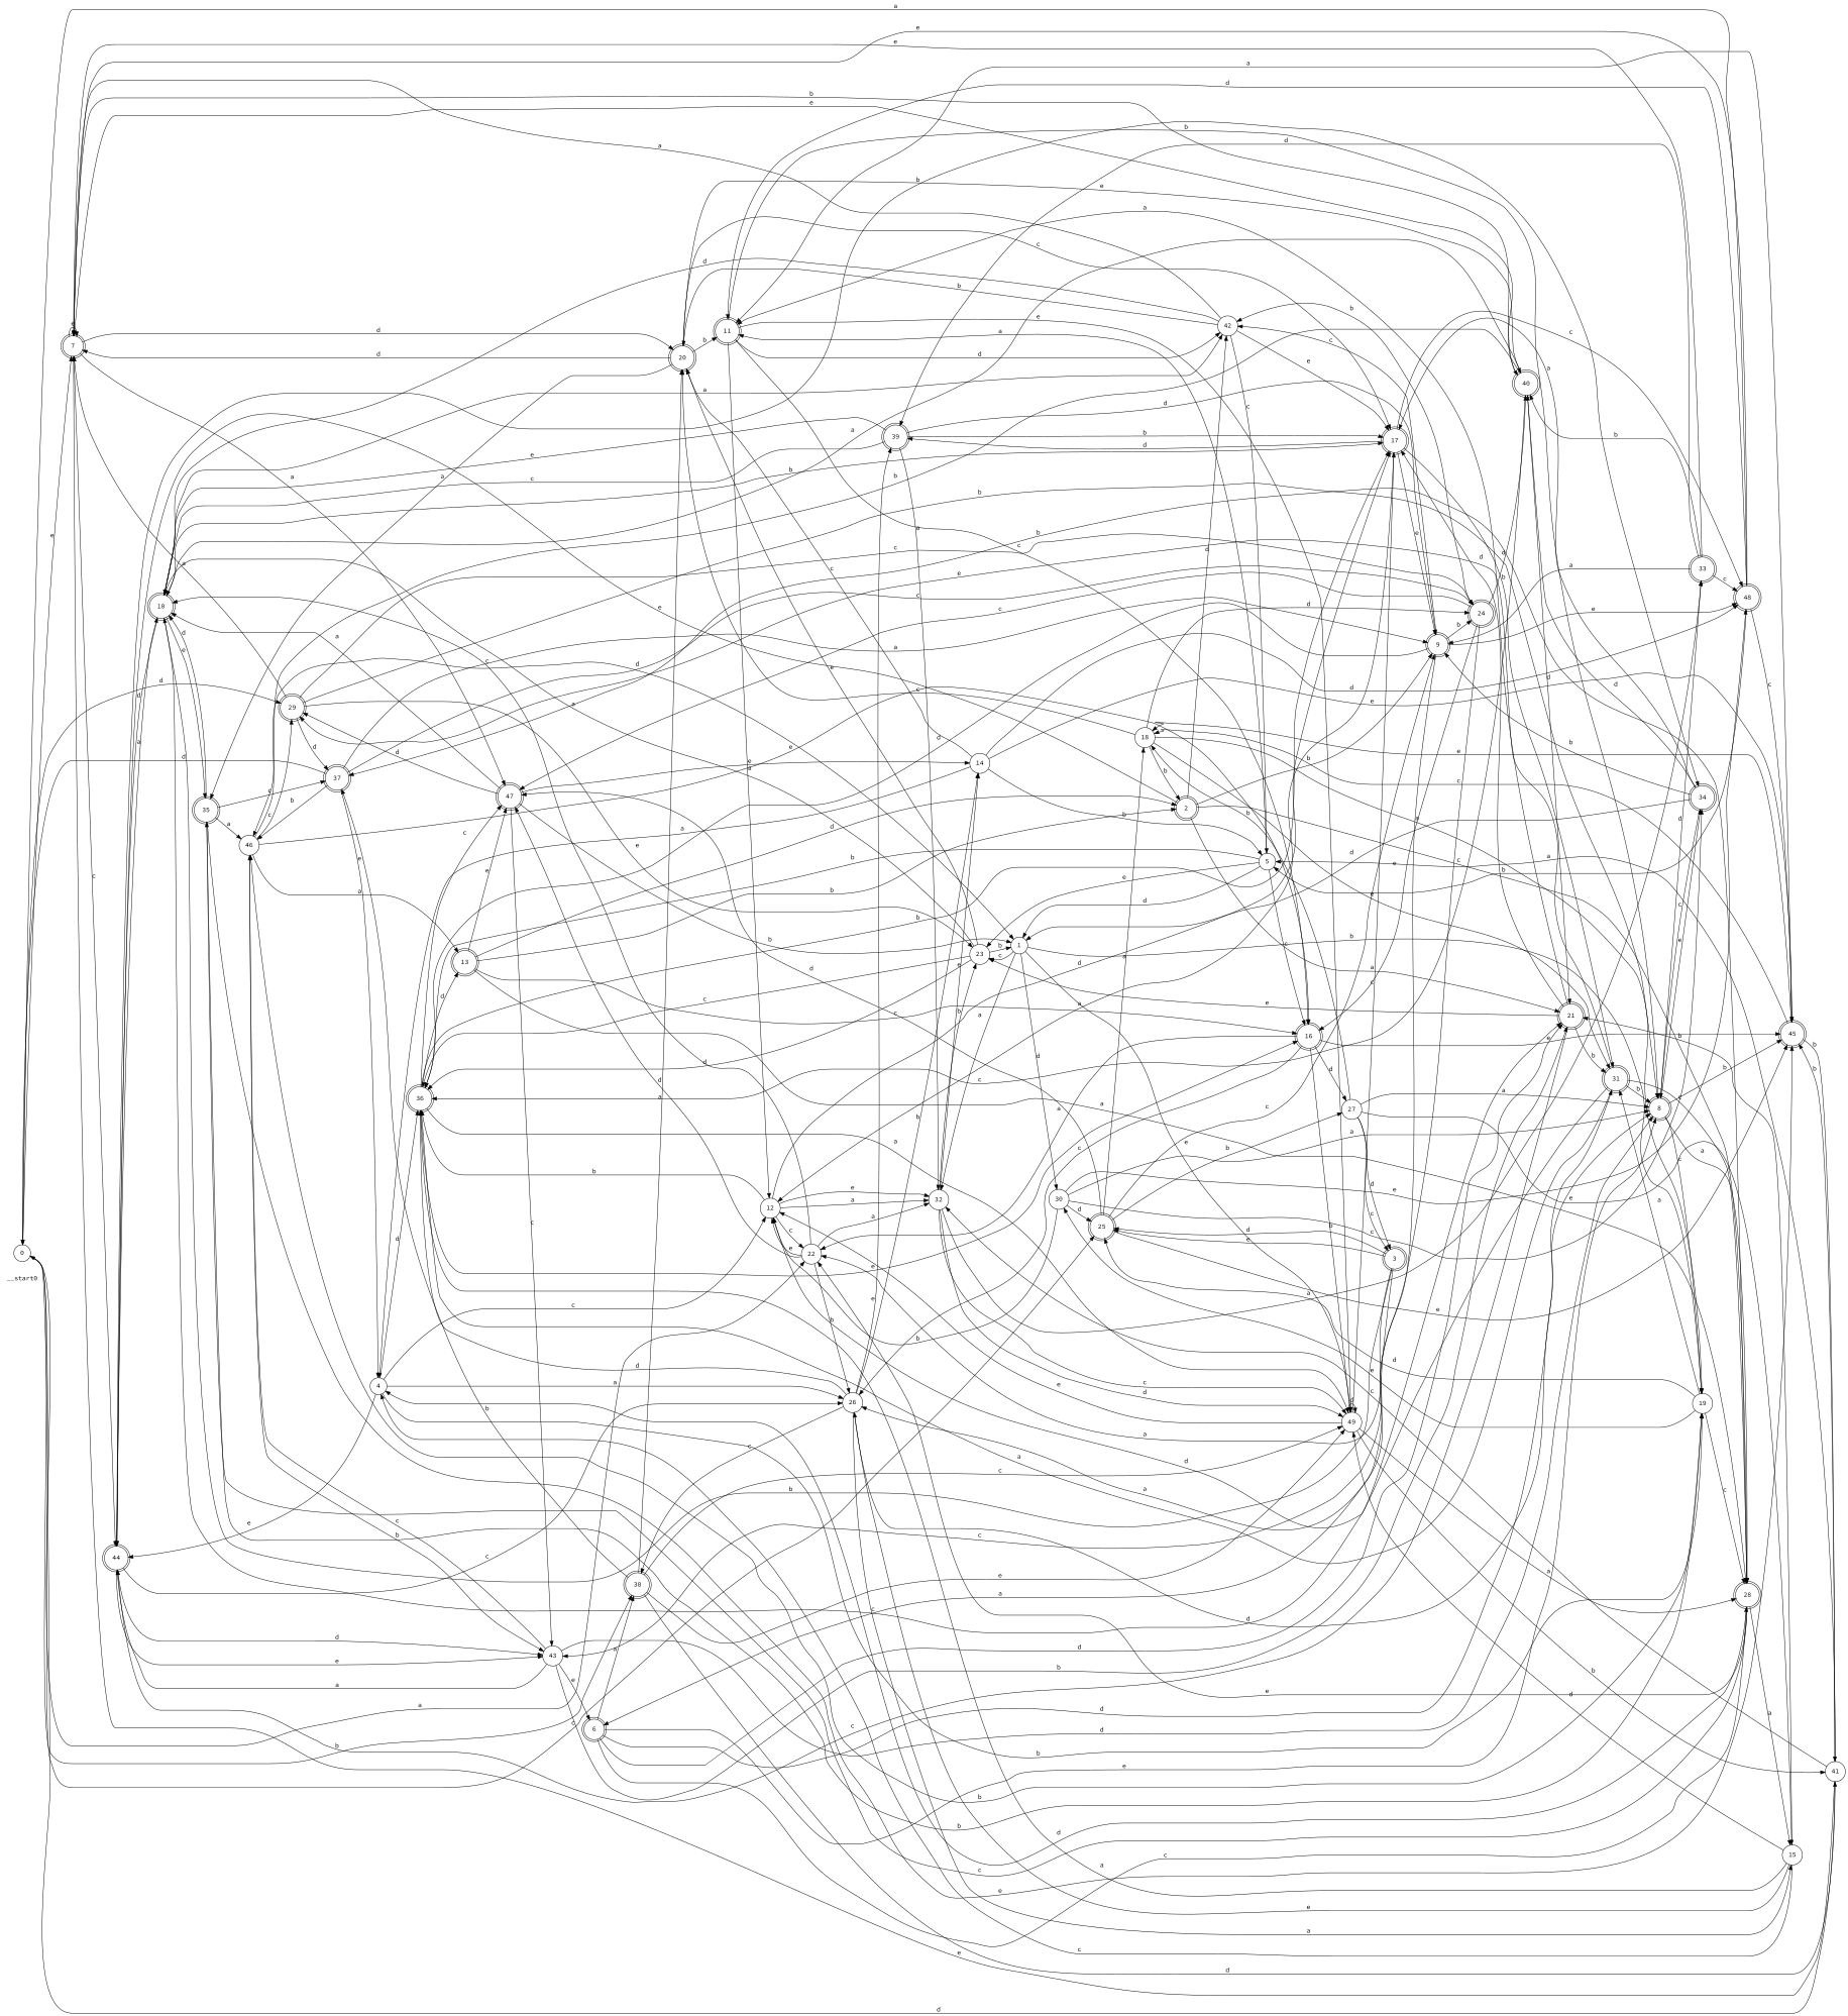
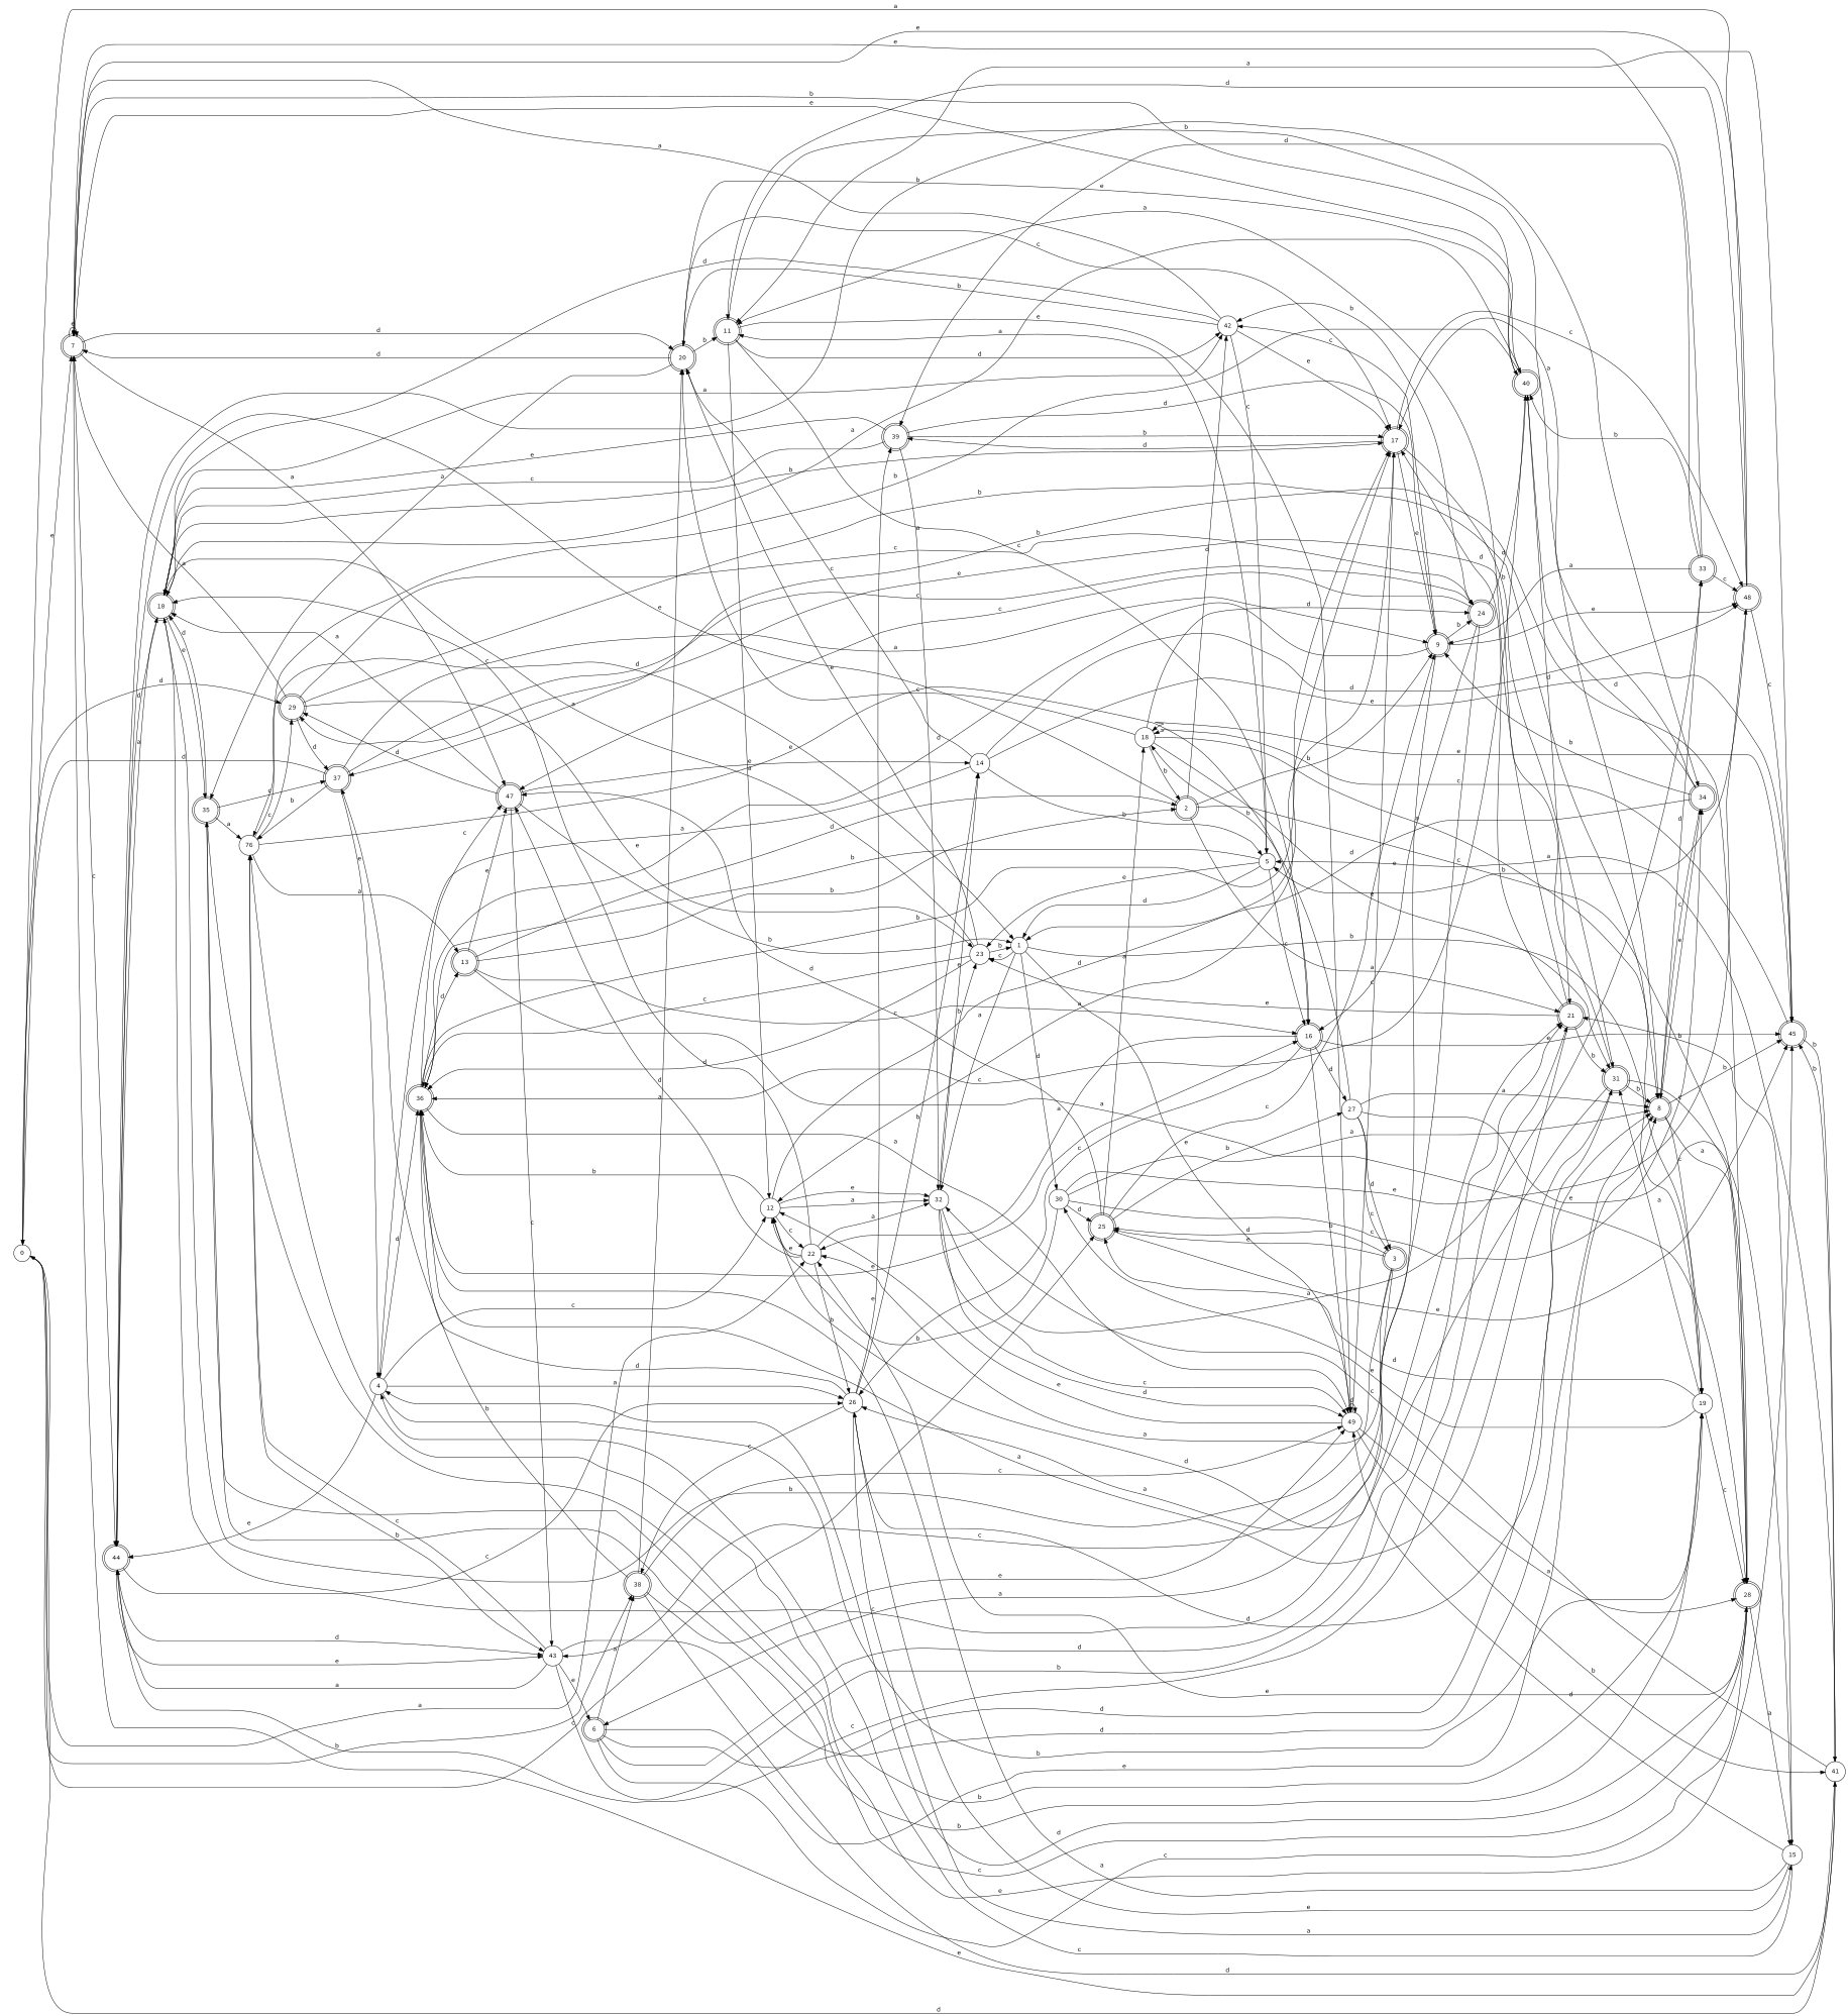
  digraph {
    fontname="Source Code Pro"
    rankdir=LR
    node [fontname="Source Code Pro" shape=doublecircle color=black fillcolor=white style="rounded,filled"]
    edge [fontname="Source Code Pro"]
-   __start0 [shape=none color="" fillcolor="" style=""]
    n2 [label=0 shape=circle style=filled]
    n3 [label=7]
    n4 [label=22 shape=circle style=filled]
    n5 [label=25]
    n6 [label=29]
    n7 [label=38]
    n8 [label=44]
    n9 [label=20]
    n10 [label=40]
    n11 [label=47]
    n12 [label=32 shape=circle style=filled]
    n13 [label=10]
    n14 [label=12 shape=circle style=filled]
    n15 [label=26 shape=circle style=filled]
    n16 [label=9]
    n17 [label=45]
    n18 [label=27 shape=circle style=filled]
    n19 [label=18 shape=circle style=filled]
    n20 [label=23 shape=circle style=filled]
    n21 [label=8]
    n22 [label=24]
    n23 [label=37]
    n24 [label=49 shape=circle style=filled]
    n25 [label=41 shape=circle style=filled]
    n26 [label=1 shape=circle style=filled]
    n27 [label=19 shape=circle style=filled]
    n28 [label=30 shape=circle style=filled]
    n29 [label=28]
    n30 [label=31]
-   n31 [label=46 shape=circle style=filled]
+   n31 [label=76 shape=circle style=filled]
    n32 [label=36]
    n33 [label=34]
    n34 [label=48]
    n35 [label=33]
    n36 [label=14 shape=circle style=filled]
    n37 [label=17]
    n38 [label=2]
    n39 [label=21]
    n40 [label=42 shape=circle style=filled]
    n41 [label=11]
    n42 [label=4 shape=circle style=filled]
    n43 [label=35]
    n44 [label=15 shape=circle style=filled]
    n45 [label=5 shape=circle style=filled]
    n46 [label=43 shape=circle style=filled]
    n47 [label=3]
    n48 [label=6]
    n49 [label=39]
    n50 [label=16]
    n51 [label=13]
    n2 -> n3 [label=e]
    n2 -> n4 [label=a]
    n2 -> n5 [label=c]
    n2 -> n6 [label=d]
    n2 -> n7 [label=b]
    n3 -> n3 [label=e]
    n3 -> n8 [label=c]
    n3 -> n9 [label=d]
    n3 -> n10 [label=b]
    n3 -> n11 [label=a]
    n4 -> n11 [label=d]
    n4 -> n12 [label=a]
    n4 -> n13 [label=c]
    n4 -> n14 [label=e]
    n4 -> n15 [label=b]
    n5 -> n11 [label=d]
    n5 -> n16 [label=c]
    n5 -> n17 [label=e]
    n5 -> n18 [label=b]
    n5 -> n19 [label=a]
    n6 -> n3 [label=a]
    n6 -> n20 [label=e]
    n6 -> n21 [label=b]
    n6 -> n22 [label=c]
    n6 -> n23 [label=d]
    n7 -> n9 [label=a]
    n7 -> n23 [label=b]
    n7 -> n24 [label=c]
    n7 -> n24 [label=e]
    n7 -> n25 [label=d]
    n8 -> n13 [label=a]
    n8 -> n15 [label=c]
    n8 -> n33 [label=b]
    n8 -> n46 [label=d]
    n8 -> n46 [label=e]
    n9 -> n3 [label=d]
    n9 -> n10 [label=e]
    n9 -> n37 [label=c]
    n9 -> n41 [label=b]
    n9 -> n43 [label=a]
    n10 -> n3 [label=e]
    n10 -> n13 [label=a]
    n10 -> n31 [label=b]
    n10 -> n32 [label=c]
    n10 -> n39 [label=d]
    n11 -> n6 [label=d]
    n11 -> n13 [label=a]
    n11 -> n26 [label=b]
    n11 -> n36 [label=e]
    n11 -> n46 [label=c]
    n12 -> n20 [label=b]
    n12 -> n24 [label=c]
    n12 -> n24 [label=d]
    n12 -> n35 [label=a]
    n12 -> n36 [label=e]
    n13 -> n8 [label=d]
    n13 -> n37 [label=b]
    n13 -> n39 [label=c]
    n13 -> n40 [label=a]
    n13 -> n43 [label=e]
    n14 -> n4 [label=c]
    n14 -> n12 [label=a]
    n14 -> n12 [label=e]
    n14 -> n32 [label=b]
    n14 -> n37 [label=d]
    n15 -> n7 [label=c]
    n15 -> n21 [label=d]
    n15 -> n32 [label=d]
    n15 -> n36 [label=b]
    n15 -> n44 [label=a]
    n15 -> n49 [label=e]
    n16 -> n15 [label=a]
    n16 -> n22 [label=b]
    n16 -> n32 [label=d]
    n16 -> n34 [label=e]
    n16 -> n40 [label=c]
    n17 -> n19 [label=c]
    n17 -> n19 [label=e]
    n17 -> n25 [label=b]
    n17 -> n41 [label=a]
    n18 -> n19 [label=b]
    n18 -> n21 [label=a]
    n18 -> n44 [label=e]
    n18 -> n47 [label=c]
    n18 -> n47 [label=d]
    n19 -> n9 [label=c]
    n19 -> n22 [label=d]
    n19 -> n27 [label=a]
    n19 -> n30 [label=e]
    n19 -> n38 [label=b]
    n20 -> n9 [label=e]
    n20 -> n13 [label=a]
    n20 -> n26 [label=b]
    n20 -> n32 [label=c]
    n20 -> n32 [label=d]
    n21 -> n17 [label=b]
    n21 -> n27 [label=c]
    n21 -> n29 [label=a]
    n21 -> n33 [label=e]
    n21 -> n35 [label=d]
    n22 -> n4 [label=a]
    n22 -> n10 [label=d]
    n22 -> n11 [label=c]
    n22 -> n40 [label=b]
    n22 -> n50 [label=e]
    n23 -> n2 [label=d]
    n23 -> n16 [label=a]
    n23 -> n22 [label=c]
    n23 -> n31 [label=b]
    n23 -> n42 [label=e]
    n24 -> n14 [label=e]
    n24 -> n24 [label=d]
    n24 -> n25 [label=b]
    n24 -> n29 [label=a]
    n24 -> n37 [label=c]
    n25 -> n2 [label=d]
    n25 -> n3 [label=e]
    n25 -> n12 [label=c]
    n25 -> n17 [label=b]
    n25 -> n45 [label=a]
    n26 -> n12 [label=a]
    n26 -> n20 [label=c]
    n26 -> n24 [label=e]
    n26 -> n27 [label=b]
    n26 -> n28 [label=d]
    n27 -> n5 [label=d]
    n27 -> n28 [label=e]
    n27 -> n29 [label=c]
    n27 -> n30 [label=a]
    n27 -> n31 [label=b]
    n28 -> n5 [label=d]
    n28 -> n14 [label=b]
    n28 -> n21 [label=a]
    n28 -> n33 [label=c]
    n28 -> n34 [label=e]
    n29 -> n4 [label=e]
    n29 -> n23 [label=b]
    n29 -> n42 [label=d]
    n29 -> n43 [label=c]
    n29 -> n44 [label=a]
    n30 -> n6 [label=e]
    n30 -> n14 [label=d]
    n30 -> n21 [label=b]
    n30 -> n29 [label=c]
    n30 -> n32 [label=a]
    n31 -> n6 [label=c]
    n31 -> n26 [label=d]
    n31 -> n46 [label=b]
    n31 -> n50 [label=e]
    n31 -> n51 [label=a]
    n32 -> n11 [label=c]
    n32 -> n24 [label=a]
    n32 -> n37 [label=b]
    n32 -> n50 [label=e]
    n32 -> n51 [label=d]
    n33 -> n10 [label=d]
    n33 -> n16 [label=b]
    n33 -> n21 [label=c]
    n33 -> n26 [label=d]
    n33 -> n37 [label=a]
    n34 -> n2 [label=a]
    n34 -> n3 [label=e]
    n34 -> n17 [label=c]
    n34 -> n41 [label=d]
    n34 -> n45 [label=b]
    n35 -> n3 [label=e]
    n35 -> n10 [label=b]
    n35 -> n16 [label=a]
    n35 -> n34 [label=c]
    n35 -> n49 [label=d]
    n36 -> n9 [label=c]
    n36 -> n17 [label=e]
    n36 -> n34 [label=d]
    n36 -> n42 [label=a]
    n36 -> n45 [label=b]
    n37 -> n14 [label=a]
    n37 -> n16 [label=e]
    n37 -> n30 [label=b]
    n37 -> n34 [label=c]
    n37 -> n49 [label=d]
    n38 -> n8 [label=e]
    n38 -> n16 [label=b]
    n38 -> n29 [label=c]
    n38 -> n39 [label=a]
    n38 -> n40 [label=d]
    n39 -> n8 [label=c]
    n39 -> n20 [label=e]
    n39 -> n30 [label=b]
    n39 -> n37 [label=d]
    n39 -> n41 [label=a]
    n40 -> n3 [label=a]
    n40 -> n9 [label=b]
    n40 -> n13 [label=d]
    n40 -> n37 [label=e]
    n40 -> n45 [label=c]
    n41 -> n14 [label=a]
    n41 -> n21 [label=b]
    n41 -> n24 [label=e]
    n41 -> n40 [label=d]
    n41 -> n50 [label=c]
    n42 -> n8 [label=e]
    n42 -> n14 [label=c]
    n42 -> n15 [label=a]
    n42 -> n27 [label=b]
    n42 -> n32 [label=d]
    n43 -> n13 [label=d]
    n43 -> n17 [label=e]
    n43 -> n23 [label=c]
    n43 -> n27 [label=b]
    n43 -> n31 [label=a]
    n44 -> n15 [label=e]
    n44 -> n24 [label=d]
    n44 -> n32 [label=a]
    n44 -> n39 [label=b]
    n44 -> n42 [label=c]
    n45 -> n20 [label=e]
    n45 -> n26 [label=d]
    n45 -> n32 [label=b]
    n45 -> n41 [label=a]
    n45 -> n50 [label=c]
    n46 -> n8 [label=a]
    n46 -> n21 [label=d]
    n46 -> n31 [label=c]
    n46 -> n39 [label=b]
    n46 -> n48 [label=e]
    n47 -> n5 [label=d]
    n47 -> n5 [label=e]
    n47 -> n13 [label=b]
    n47 -> n46 [label=c]
    n47 -> n48 [label=a]
    n48 -> n7 [label=a]
    n48 -> n21 [label=e]
    n48 -> n29 [label=c]
    n48 -> n30 [label=d]
    n48 -> n39 [label=d]
    n49 -> n12 [label=a]
    n49 -> n13 [label=c]
    n49 -> n13 [label=e]
    n49 -> n16 [label=d]
    n49 -> n37 [label=b]
    n50 -> n4 [label=a]
    n50 -> n15 [label=c]
    n50 -> n17 [label=e]
    n50 -> n18 [label=d]
    n50 -> n24 [label=b]
    n51 -> n11 [label=e]
    n51 -> n29 [label=a]
    n51 -> n38 [label=b]
    n51 -> n38 [label=d]
    n51 -> n50 [label=c]
  }
